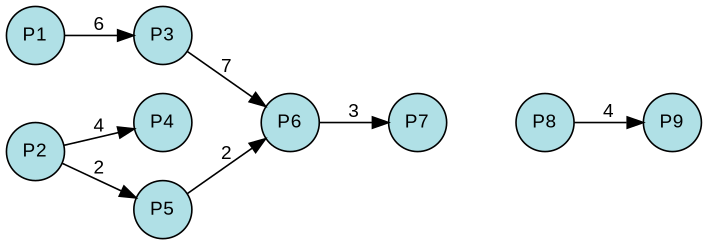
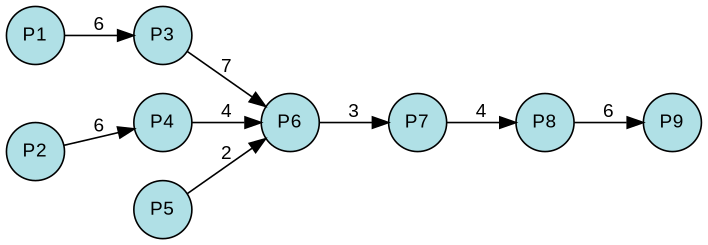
  digraph {
    rankdir=LR
    splines=true
    node [fillcolor=powderblue fixedsize=true fontcolor=black fontname=arial fontsize=12 margin=0 shape=circle style=filled]
    edge [fontcolor=black fontname=arial fontsize=12 margin=0]
    n1 [label=P1 width=0.5]
    n2 [label=P2 width=0.5]
    n3 [label=P3 width=0.5]
    n4 [label=P4 width=0.5]
    n5 [label=P5 width=0.5]
    n6 [label=P6 width=0.5]
    n7 [label=P7 width=0.5]
    n8 [label=P8 width=0.5]
    n9 [label=P9 width=0.5]
    subgraph sub_1 {
      rank=same
      n1
      n2
    }
    subgraph sub_2 {
      rank=same
      n3
      n4
      n5
    }
    subgraph sub_3 {
      rank=same
      n6
    }
    subgraph sub_4 {
      rank=same
      n7
    }
    subgraph sub_5 {
      rank=same
      n8
    }
    subgraph sub_6 {
      rank=same
      n9
    }
    n1 -> n3 [label=6]
-   n2 -> n4 [label=4]
-   n2 -> n5 [label=2]
+   n2 -> n4 [label=6]
    n3 -> n6 [label=7]
+   n4 -> n6 [label=4]
    n5 -> n6 [label=2]
    n6 -> n7 [label=3]
-   n8 -> n9 [label=4]
+   n7 -> n8 [label=4]
+   n8 -> n9 [label=6]
  }
